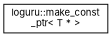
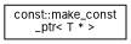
  digraph {
    rankdir=LR
    fontname=Inter
-   n1 [color=black fillcolor=white fontname=Inter fontsize=10 height=0.2 label="loguru::make_const\l_ptr\< T * \>" shape=record style=filled width=0.4]
+   n1 [color=black fillcolor=white fontname=Inter fontsize=10 height=0.2 label="const::make_const\l_ptr\< T * \>" shape=record style=filled width=0.4]
  }
